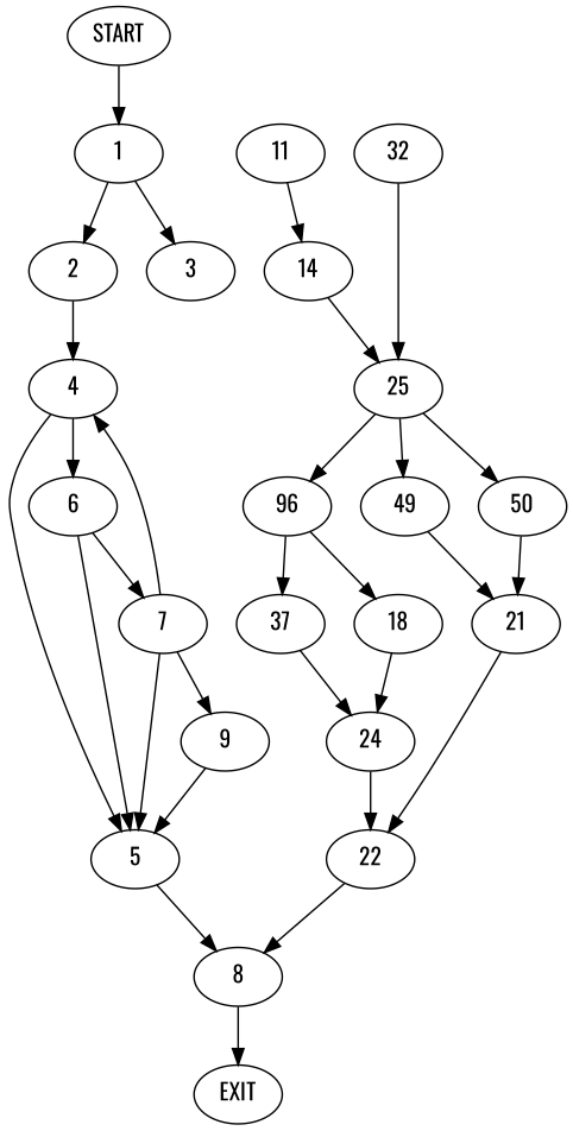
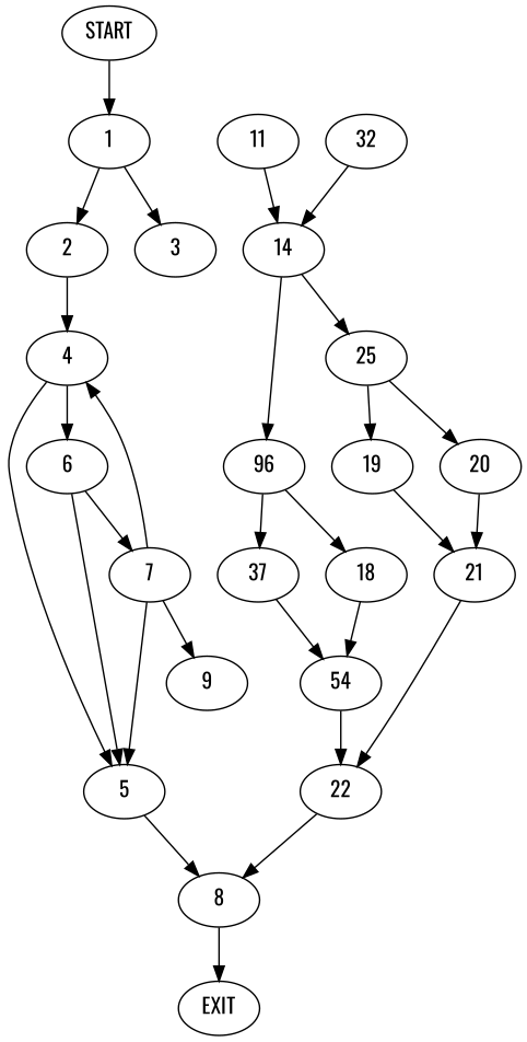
  digraph {
    fontname=Oswald
    node [fontname=Oswald]
    edge [fontname=Oswald]
    n1 [label=START]
    1
    2
    3
    n5 [label=EXIT]
    4
    5
    6
    8
    7
    9
    11
    14
    n14 [label=32]
    n15 [label=25]
    n16 [label=96]
-   19 [label=49]
-   20 [label=50]
+   19
+   20
    n19 [label=37]
    18
    21
-   24
+   24 [label=54]
    22
    n1 -> 1
    1 -> 2
    1 -> 3
    2 -> 4
    4 -> 5
    4 -> 6
    5 -> 8
    6 -> 5
    6 -> 7
    8 -> n5
    7 -> 4
    7 -> 5
    7 -> 9
-   9 -> 5
    11 -> 14
    14 -> n15
-   n15 -> n16
-   n14 -> n15
+   14 -> n16
+   n14 -> 14
    n15 -> 19
    n15 -> 20
    n16 -> n19
    n16 -> 18
    19 -> 21
    20 -> 21
    n19 -> 24
    18 -> 24
    21 -> 22
    24 -> 22
    22 -> 8
  }
